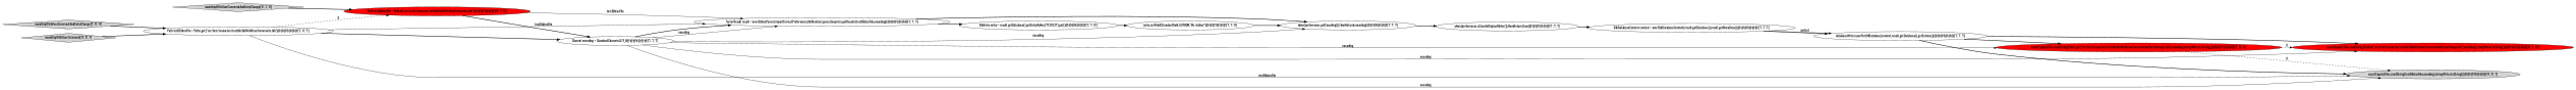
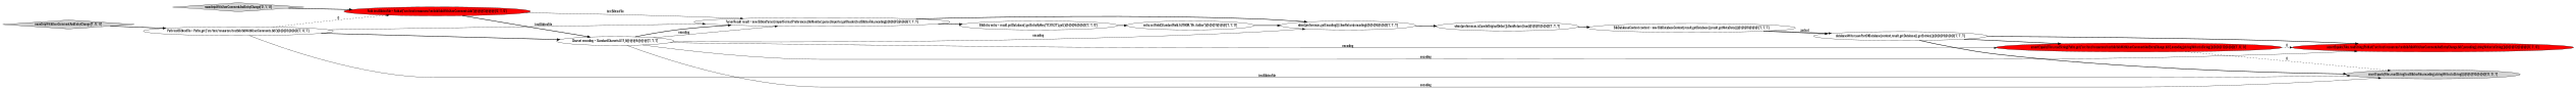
  digraph {
    rankdir=LR
    fontname=Oswald
    node [fillcolor=white shape=ellipse style=filled fontname=Oswald]
    edge [style=bold fontname=Oswald]
    n1 [label="ParserResult result = new BibtexParser(importFormatPreferences,fileMonitor).parse(Importer.getReader(testBibtexFile,encoding))@@@5@@@['1', '1', '1']"]
    n2 [label="BibEntry entry = result.getDatabase().getEntryByKey(\"1137631\").get()@@@6@@@['1', '1', '0']"]
    n3 [label="when(preferences.getEncoding()).thenReturn(encoding)@@@6@@@['1', '1', '1']"]
    n4 [fillcolor=lightgray label="roundtripWithUserCommentAndEntryChange['0', '1', '0']" shape=diamond]
    n5 [fillcolor=red label="Path testBibtexFile = Path.of(\"src/test/resources/testbib/bibWithUserComments.bib\")@@@3@@@['0', '1', '0']"]
    n6 [label="databaseWriter.savePartOfDatabase(context,result.getDatabase().getEntries())@@@9@@@['1', '1', '1']"]
    n7 [fillcolor=red label="assertEquals(Files.readString(Path.of(\"src/test/resources/testbib/bibWithUserCommentAndEntryChange.bib\"),encoding),stringWriter.toString())@@@12@@@['0', '1', '0']"]
    n8 [fillcolor=lightgray label="assertEquals(Files.readString(testBibtexFile,encoding),stringWriter.toString())@@@10@@@['0', '0', '1']"]
    n9 [fillcolor=red label="assertEquals(Files.readString(Paths.get(\"src/test/resources/testbib/bibWithUserCommentAndEntryChange.bib\"),encoding),stringWriter.toString())@@@12@@@['1', '0', '0']"]
    n10 [fillcolor=lightgray label="roundtripWithUserCommentAndEntryChange['1', '0', '0']" shape=diamond]
    n11 [label="Path testBibtexFile = Paths.get(\"src/test/resources/testbib/bibWithUserComments.bib\")@@@3@@@['1', '0', '1']"]
    n12 [label="entry.setField(StandardField.AUTHOR,\"Mr. Author\")@@@7@@@['1', '1', '0']"]
    n13 [label="Charset encoding = StandardCharsets.UTF_8@@@4@@@['1', '1', '1']"]
    n14 [label="BibDatabaseContext context = new BibDatabaseContext(result.getDatabase(),result.getMetaData())@@@8@@@['1', '1', '1']"]
    n15 [label="when(preferences.isSaveInOriginalOrder()).thenReturn(true)@@@7@@@['1', '1', '1']"]
-   n16 [fillcolor=lightgray label="roundtripWithUserComment['0', '0', '1']" shape=diamond]
    n1 -> n2
    n1 -> n3
    n2 -> n12
    n3 -> n15
    n4 -> n5
    n5 -> n1 [label=testBibtexFile style=solid]
    n5 -> n13
    n6 -> n7
    n6 -> n8
    n6 -> n9
    n9 -> n7 [label=0 style=dashed]
    n9 -> n8 [label=0 style=dashed]
    n10 -> n11
    n11 -> n1 [label=testBibtexFile style=solid]
    n11 -> n5 [label=0 style=dashed]
    n11 -> n8 [label=testBibtexFile style=solid]
    n11 -> n13
    n12 -> n3
    n13 -> n1
    n13 -> n1 [label=encoding style=solid]
    n13 -> n3 [label=encoding style=solid]
    n13 -> n7 [label=encoding style=solid]
    n13 -> n8 [label=encoding style=solid]
    n13 -> n9 [label=encoding style=solid]
    n14 -> n6 [label=context style=solid]
    n14 -> n6
    n15 -> n14
-   n16 -> n11
  }
